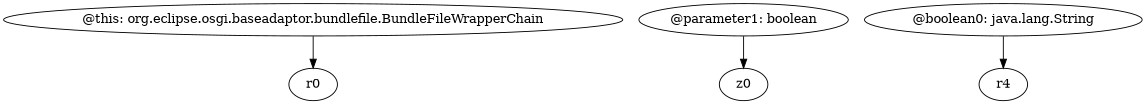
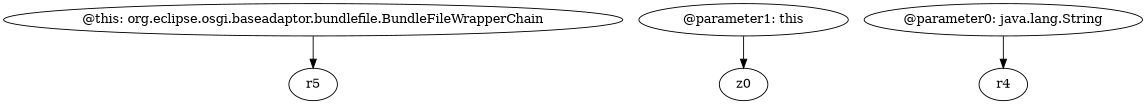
  digraph {
    n1 [label="@this: org.eclipse.osgi.baseadaptor.bundlefile.BundleFileWrapperChain"]
-   n2 [label=r0]
-   n3 [label="@parameter1: boolean"]
+   n2 [label=r5]
+   n3 [label="@parameter1: this"]
    n4 [label=z0]
-   n5 [label="@boolean0: java.lang.String"]
+   n5 [label="@parameter0: java.lang.String"]
    n6 [label=r4]
    n1 -> n2
    n3 -> n4
    n5 -> n6
  }
